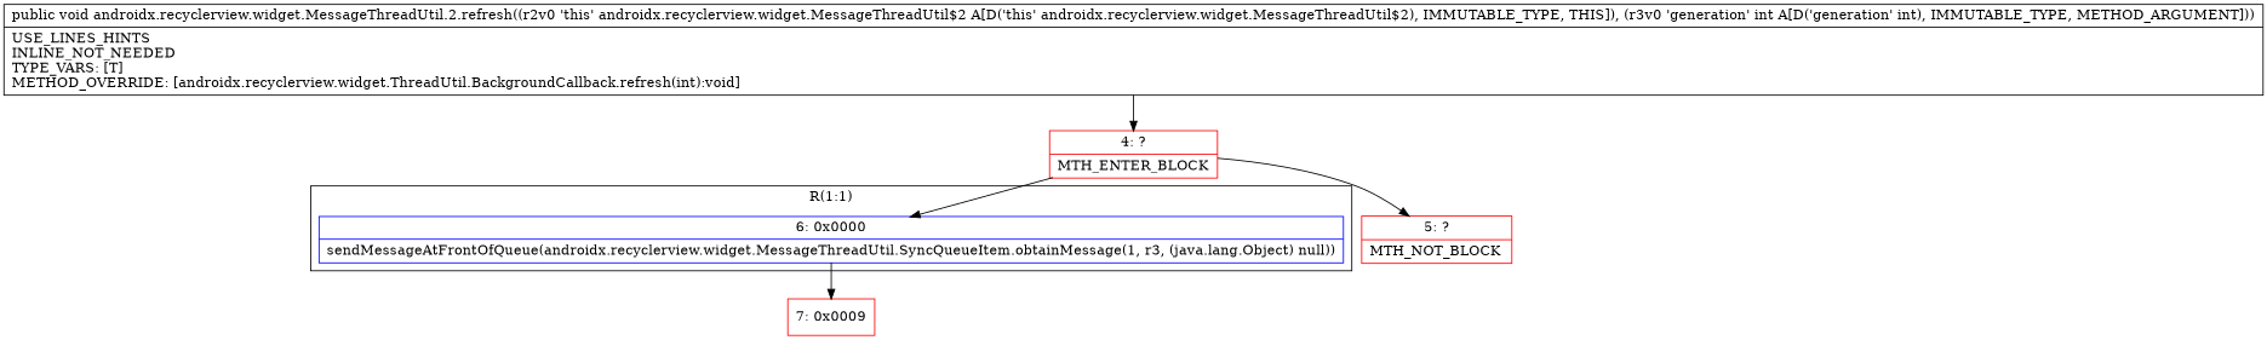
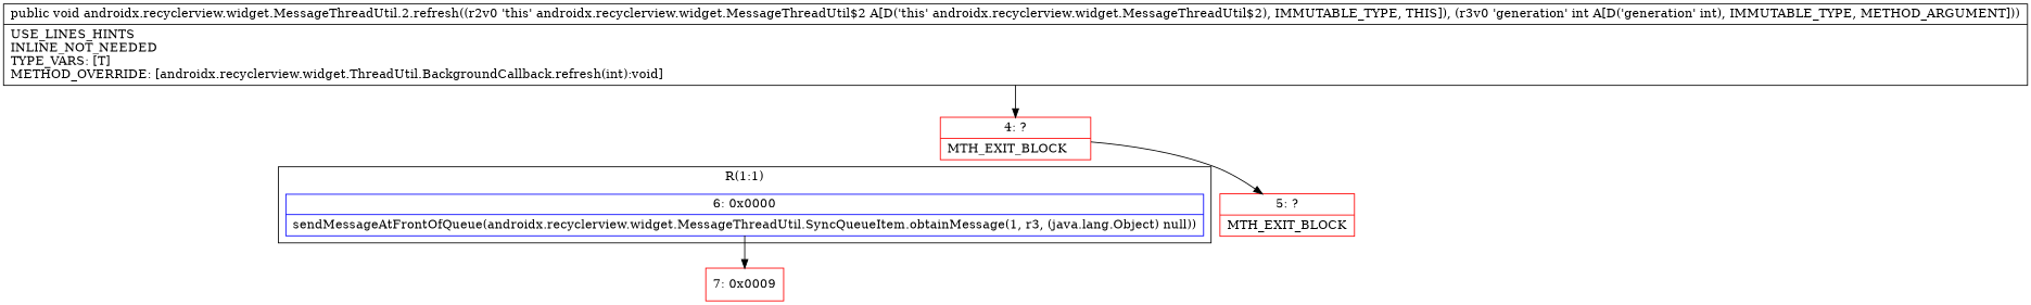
  digraph {
    node [color=red shape=record]
    n1 [color=blue label="{6\:\ 0x0000|sendMessageAtFrontOfQueue(androidx.recyclerview.widget.MessageThreadUtil.SyncQueueItem.obtainMessage(1, r3, (java.lang.Object) null))\l}"]
    n2 [label="{7\:\ 0x0009}"]
-   n3 [label="{4\:\ ?|MTH_ENTER_BLOCK\l}"]
-   n4 [label="{5\:\ ?|MTH_NOT_BLOCK\l}"]
+   n3 [label="{4\:\ ?|MTH_EXIT_BLOCK\l}"]
+   n4 [label="{5\:\ ?|MTH_EXIT_BLOCK\l}"]
    n5 [label="{public void androidx.recyclerview.widget.MessageThreadUtil.2.refresh((r2v0 'this' androidx.recyclerview.widget.MessageThreadUtil$2 A[D('this' androidx.recyclerview.widget.MessageThreadUtil$2), IMMUTABLE_TYPE, THIS]), (r3v0 'generation' int A[D('generation' int), IMMUTABLE_TYPE, METHOD_ARGUMENT]))  | USE_LINES_HINTS\lINLINE_NOT_NEEDED\lTYPE_VARS: [T]\lMETHOD_OVERRIDE: [androidx.recyclerview.widget.ThreadUtil.BackgroundCallback.refresh(int):void]\l}" color=""]
    subgraph cluster_1 {
      label="R(1:1)"
      n1
    }
    n1 -> n2
-   n3 -> n1
    n3 -> n4
    n5 -> n3
  }
